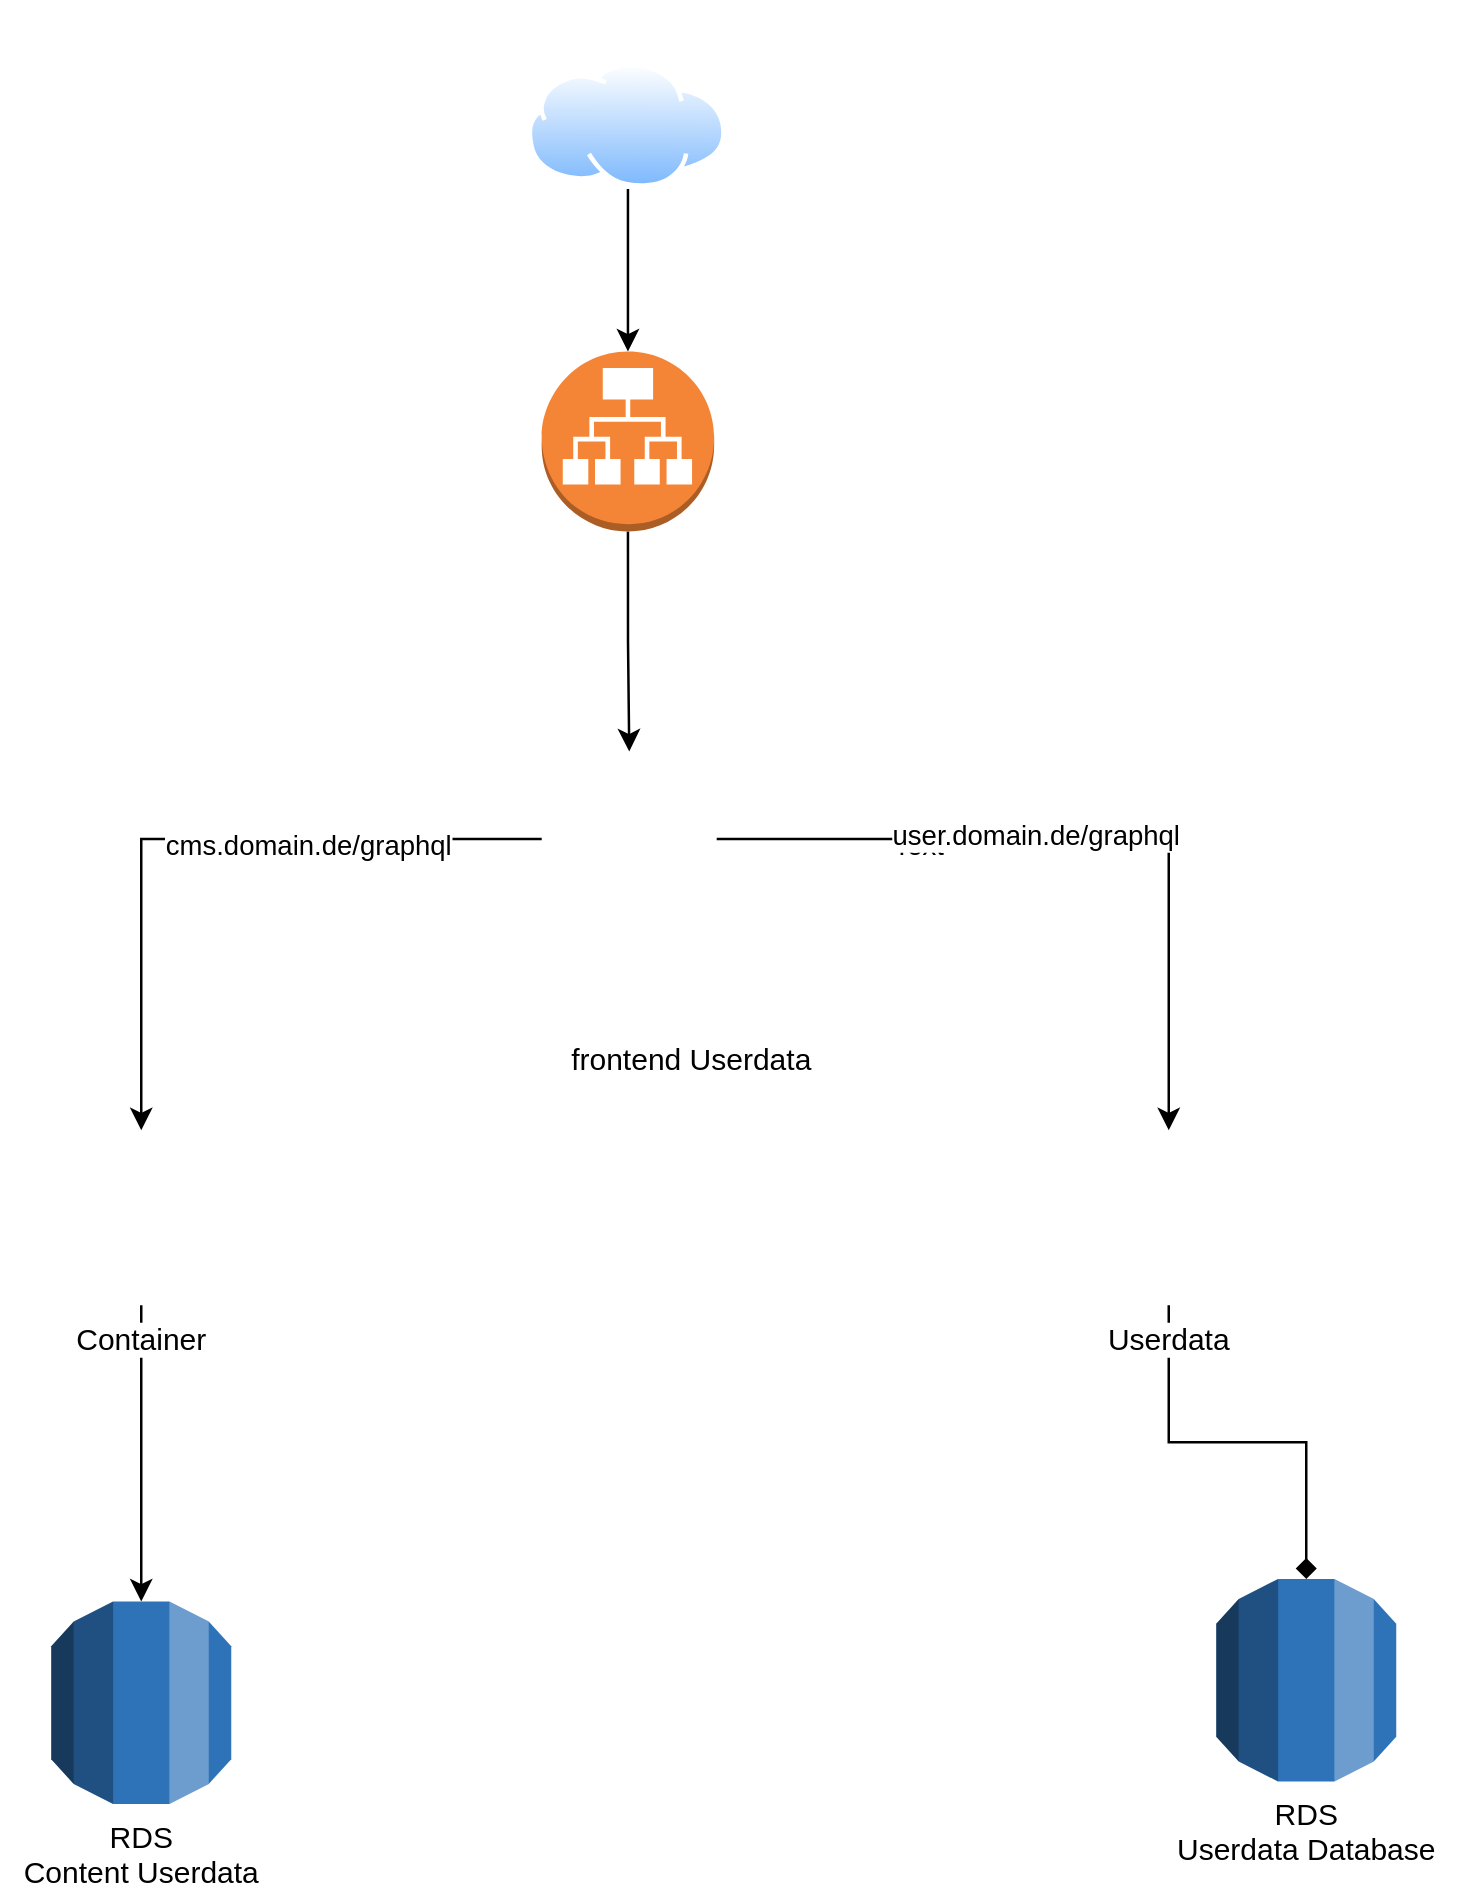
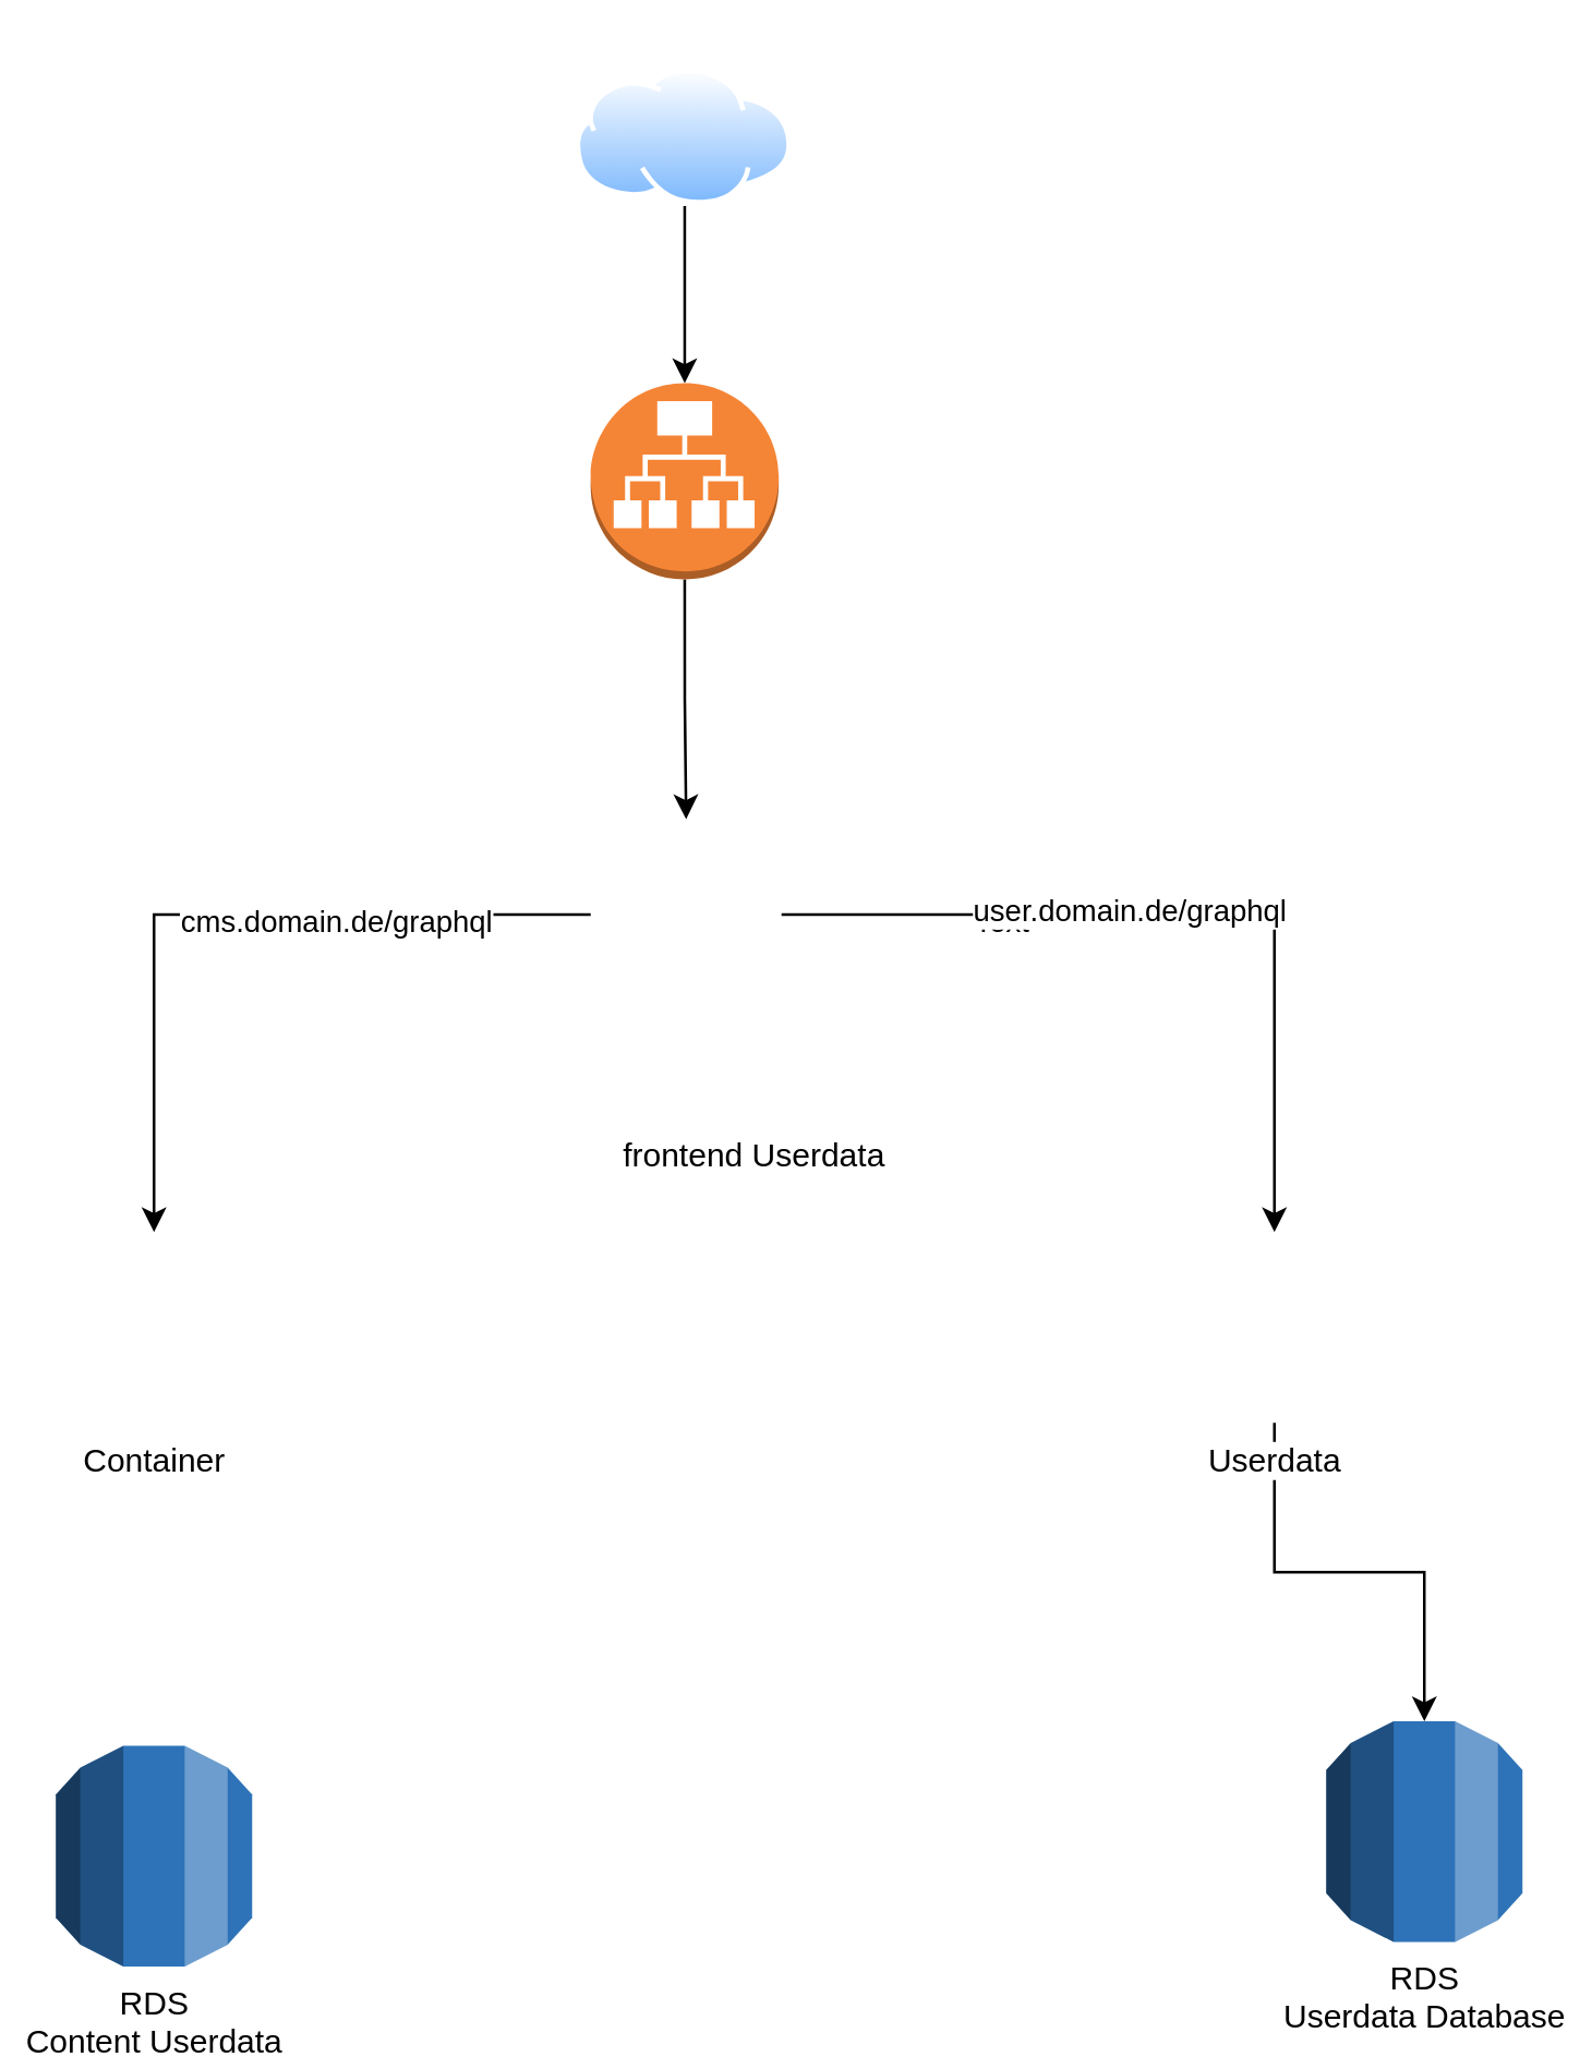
  <mxCell id="0" />
  <mxCell id="1" parent="0" />
  <mxCell id="2" style="edgeStyle=orthogonalEdgeStyle;rounded=0;orthogonalLoop=1;jettySize=auto;html=1;exitX=0.5;exitY=1;exitDx=0;exitDy=0;" edge="1" parent="1" source="3" target="6"><mxGeometry relative="1" as="geometry" /></mxCell>
  <mxCell id="3" value="" style="aspect=fixed;perimeter=ellipsePerimeter;html=1;align=center;shadow=0;dashed=0;spacingTop=3;image;image=img/lib/active_directory/internet_cloud.svg;" vertex="1" parent="1"><mxGeometry x="211" y="25" width="79.36" height="50" as="geometry" /></mxCell>
  <mxCell id="4" value="" style="shape=image;html=1;verticalAlign=top;verticalLabelPosition=bottom;labelBackgroundColor=#ffffff;imageAspect=0;aspect=fixed;image=https://cdn1.iconfinder.com/data/icons/user-pictures/100/male3-128.png" vertex="1" parent="1"><mxGeometry x="141" y="20" width="60" height="60" as="geometry" /></mxCell>
  <mxCell id="5" style="edgeStyle=orthogonalEdgeStyle;rounded=0;orthogonalLoop=1;jettySize=auto;html=1;exitX=0.5;exitY=1;exitDx=0;exitDy=0;exitPerimeter=0;" edge="1" parent="1" source="6" target="12"><mxGeometry relative="1" as="geometry" /></mxCell>
  <mxCell id="6" value="" style="outlineConnect=0;dashed=0;verticalLabelPosition=bottom;verticalAlign=top;align=center;html=1;shape=mxgraph.aws3.application_load_balancer;fillColor=#F58536;gradientColor=none;" vertex="1" parent="1"><mxGeometry x="216.18" y="140" width="69" height="72" as="geometry" /></mxCell>
  <mxCell id="7" value="" style="edgeStyle=orthogonalEdgeStyle;rounded=0;orthogonalLoop=1;jettySize=auto;html=1;" edge="1" parent="1" source="12" target="14"><mxGeometry relative="1" as="geometry" /></mxCell>
  <mxCell id="8" value="Text" style="edgeLabel;html=1;align=center;verticalAlign=middle;resizable=0;points=[];" vertex="1" connectable="0" parent="7"><mxGeometry x="0.225" y="1" relative="1" as="geometry"><mxPoint x="-102" y="1" as="offset" /></mxGeometry></mxCell>
  <mxCell id="9" value="user.domain.de/graphql" style="edgeLabel;html=1;align=center;verticalAlign=middle;resizable=0;points=[];" vertex="1" connectable="0" parent="7"><mxGeometry x="-0.381" y="2" relative="1" as="geometry"><mxPoint x="35" as="offset" /></mxGeometry></mxCell>
  <mxCell id="10" value="" style="edgeStyle=orthogonalEdgeStyle;rounded=0;orthogonalLoop=1;jettySize=auto;html=1;" edge="1" parent="1" source="12" target="16"><mxGeometry relative="1" as="geometry" /></mxCell>
  <mxCell id="11" value="cms.domain.de/graphql" style="edgeLabel;html=1;align=center;verticalAlign=middle;resizable=0;points=[];" vertex="1" connectable="0" parent="10"><mxGeometry x="-0.323" y="2" relative="1" as="geometry"><mxPoint as="offset" /></mxGeometry></mxCell>
  <mxCell id="12" value="" style="shape=image;html=1;verticalAlign=top;verticalLabelPosition=bottom;labelBackgroundColor=#ffffff;imageAspect=0;aspect=fixed;image=https://cdn3.iconfinder.com/data/icons/social-media-2169/24/social_media_social_media_logo_docker-128.png" vertex="1" parent="1"><mxGeometry x="216.18" y="300" width="70" height="70" as="geometry" /></mxCell>
- <mxCell id="13" style="edgeStyle=orthogonalEdgeStyle;rounded=0;orthogonalLoop=1;jettySize=auto;html=1;exitX=0.5;exitY=1;exitDx=0;exitDy=0;entryX=0.5;entryY=0;entryDx=0;entryDy=0;entryPerimeter=0;endArrow=diamond;" edge="1" parent="1" source="14" target="18"><mxGeometry relative="1" as="geometry" /></mxCell>
+ <mxCell id="13" style="edgeStyle=orthogonalEdgeStyle;rounded=0;orthogonalLoop=1;jettySize=auto;html=1;exitX=0.5;exitY=1;exitDx=0;exitDy=0;entryX=0.5;entryY=0;entryDx=0;entryDy=0;entryPerimeter=0;" edge="1" parent="1" source="14" target="18"><mxGeometry relative="1" as="geometry" /></mxCell>
  <mxCell id="14" value="Userdata" style="shape=image;html=1;verticalAlign=top;verticalLabelPosition=bottom;labelBackgroundColor=#ffffff;imageAspect=0;aspect=fixed;image=https://cdn3.iconfinder.com/data/icons/social-media-2169/24/social_media_social_media_logo_docker-128.png" vertex="1" parent="1"><mxGeometry x="432" y="451.5" width="70" height="70" as="geometry" /></mxCell>
- <mxCell id="15" style="edgeStyle=orthogonalEdgeStyle;rounded=0;orthogonalLoop=1;jettySize=auto;html=1;exitX=0.5;exitY=1;exitDx=0;exitDy=0;entryX=0.5;entryY=0;entryDx=0;entryDy=0;entryPerimeter=0;" edge="1" parent="1" source="16" target="17"><mxGeometry relative="1" as="geometry" /></mxCell>
  <mxCell id="16" value="Container" style="shape=image;html=1;verticalAlign=top;verticalLabelPosition=bottom;labelBackgroundColor=#ffffff;imageAspect=0;aspect=fixed;image=https://cdn3.iconfinder.com/data/icons/social-media-2169/24/social_media_social_media_logo_docker-128.png" vertex="1" parent="1"><mxGeometry x="21" y="451.5" width="70" height="70" as="geometry" /></mxCell>
  <mxCell id="17" value="RDS&lt;br&gt;Content Userdata" style="outlineConnect=0;dashed=0;verticalLabelPosition=bottom;verticalAlign=top;align=center;html=1;shape=mxgraph.aws3.rds;fillColor=#2E73B8;gradientColor=none;" vertex="1" parent="1"><mxGeometry x="20" y="640" width="72" height="81" as="geometry" /></mxCell>
  <mxCell id="18" value="RDS&lt;br&gt;Userdata Database" style="outlineConnect=0;dashed=0;verticalLabelPosition=bottom;verticalAlign=top;align=center;html=1;shape=mxgraph.aws3.rds;fillColor=#2E73B8;gradientColor=none;" vertex="1" parent="1"><mxGeometry x="486" y="631" width="72" height="81" as="geometry" /></mxCell>
  <mxCell id="19" value="" style="shape=image;html=1;verticalAlign=top;verticalLabelPosition=bottom;labelBackgroundColor=#ffffff;imageAspect=0;aspect=fixed;image=https://cdn3.iconfinder.com/data/icons/social-media-2169/24/social_media_social_media_logo_docker-128.png" vertex="1" parent="1"><mxGeometry x="492" y="451.5" width="70" height="70" as="geometry" /></mxCell>
  <mxCell id="20" value="" style="shape=image;html=1;verticalAlign=top;verticalLabelPosition=bottom;labelBackgroundColor=#ffffff;imageAspect=0;aspect=fixed;image=https://cdn3.iconfinder.com/data/icons/social-media-2169/24/social_media_social_media_logo_docker-128.png" vertex="1" parent="1"><mxGeometry x="362" y="451.5" width="70" height="70" as="geometry" /></mxCell>
  <mxCell id="21" value="" style="shape=image;html=1;verticalAlign=top;verticalLabelPosition=bottom;labelBackgroundColor=#ffffff;imageAspect=0;aspect=fixed;image=https://cdn3.iconfinder.com/data/icons/social-media-2169/24/social_media_social_media_logo_docker-128.png" vertex="1" parent="1"><mxGeometry x="91" y="448.5" width="70" height="70" as="geometry" /></mxCell>
  <mxCell id="22" value="" style="shape=image;html=1;verticalAlign=top;verticalLabelPosition=bottom;labelBackgroundColor=#ffffff;imageAspect=0;aspect=fixed;image=https://cdn3.iconfinder.com/data/icons/social-media-2169/24/social_media_social_media_logo_docker-128.png" vertex="1" parent="1"><mxGeometry x="231" y="320" width="70" height="70" as="geometry" /></mxCell>
  <mxCell id="23" value="frontend Userdata" style="shape=image;html=1;verticalAlign=top;verticalLabelPosition=bottom;labelBackgroundColor=#ffffff;imageAspect=0;aspect=fixed;image=https://cdn3.iconfinder.com/data/icons/social-media-2169/24/social_media_social_media_logo_docker-128.png" vertex="1" parent="1"><mxGeometry x="241" y="340" width="70" height="70" as="geometry" /></mxCell>
